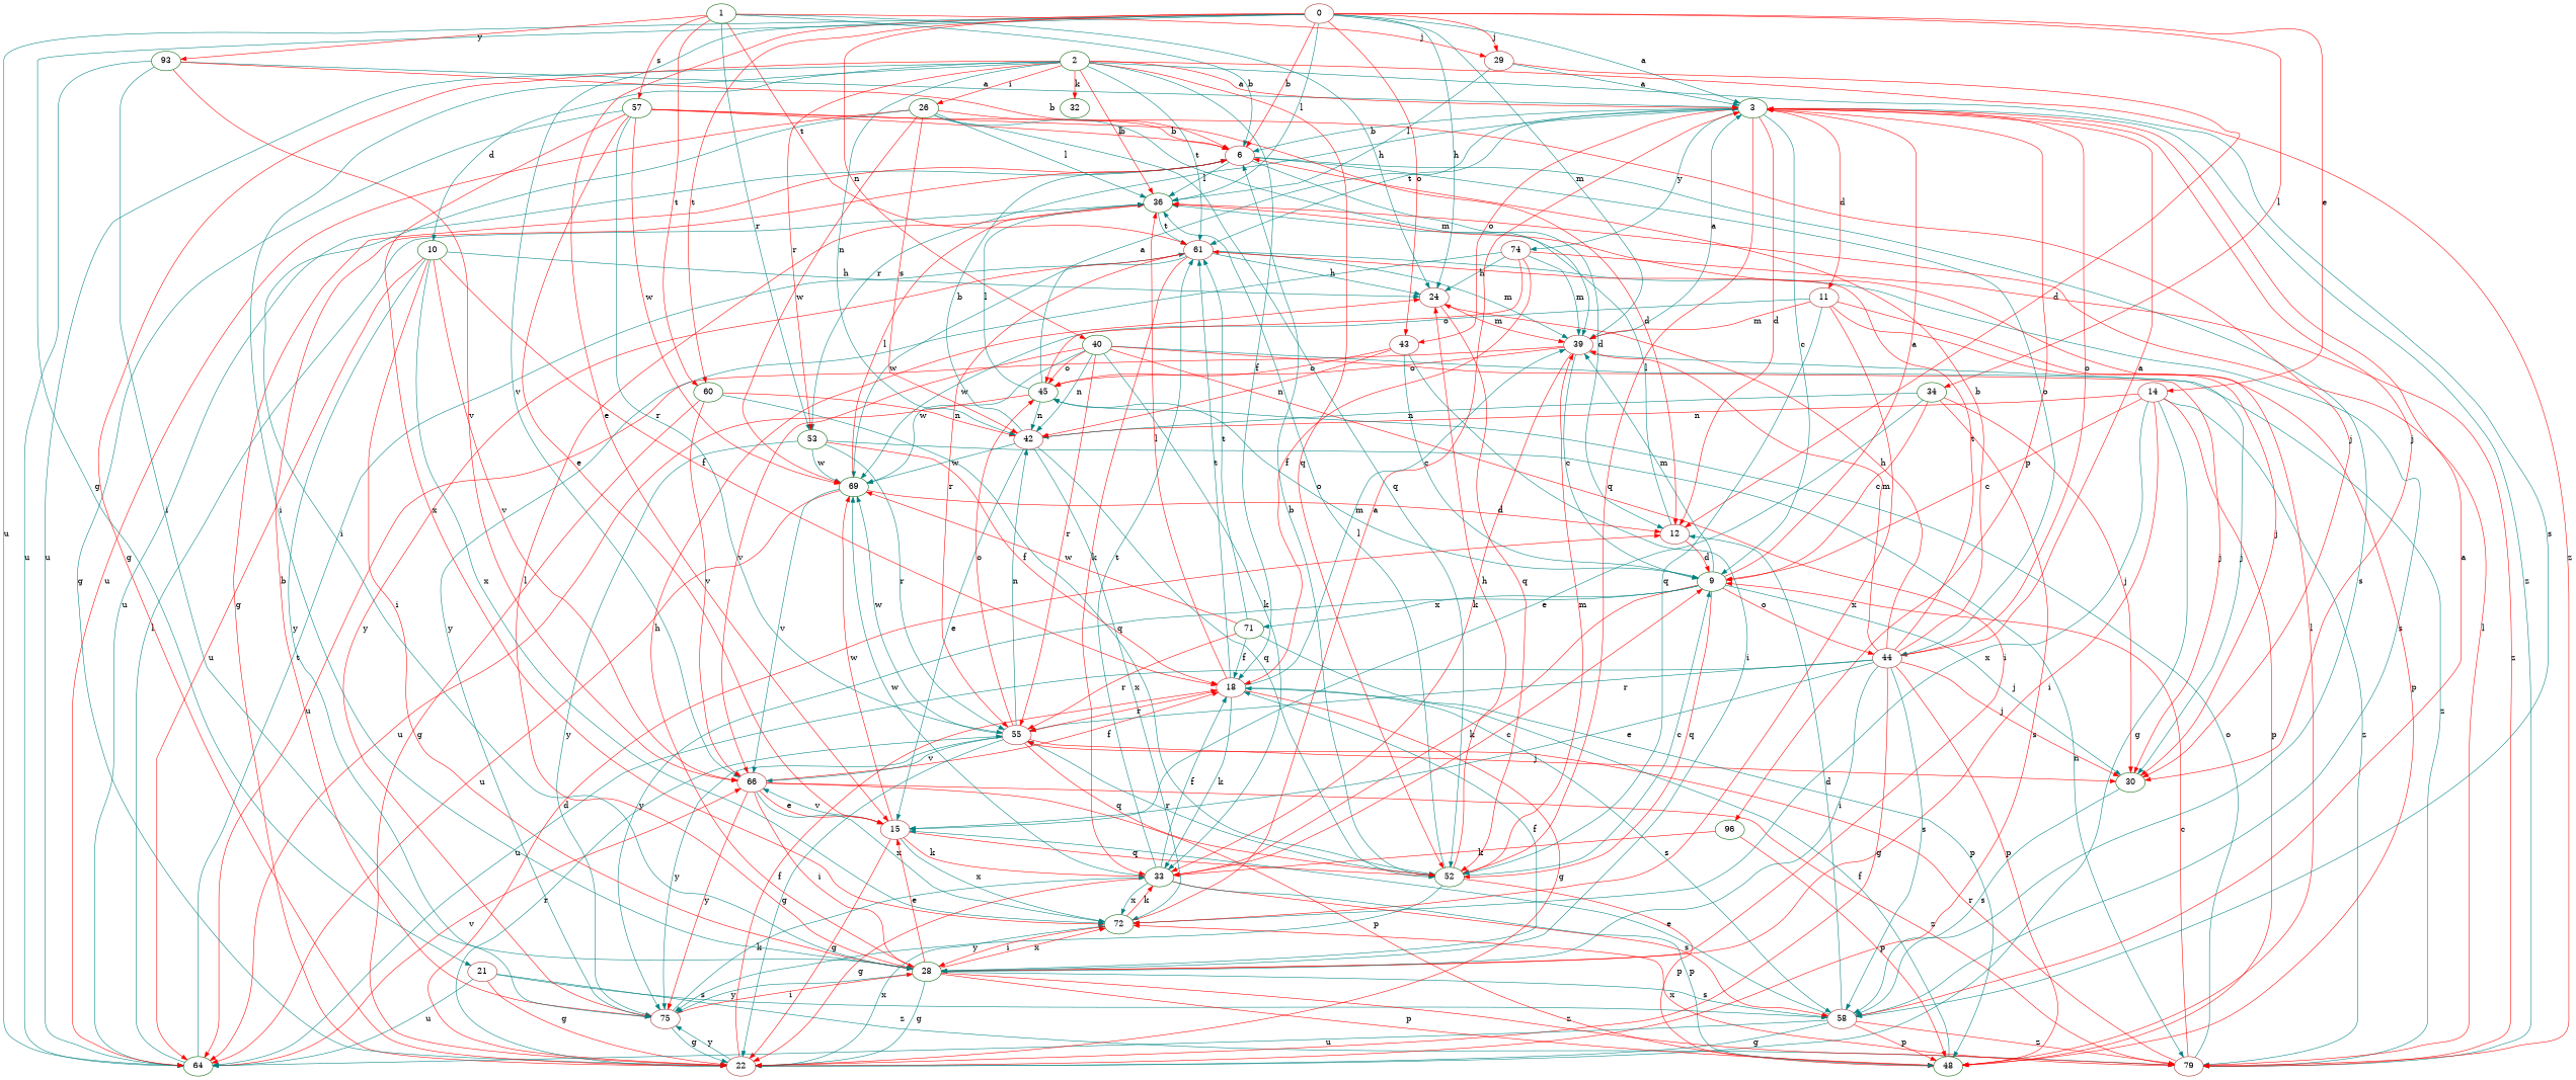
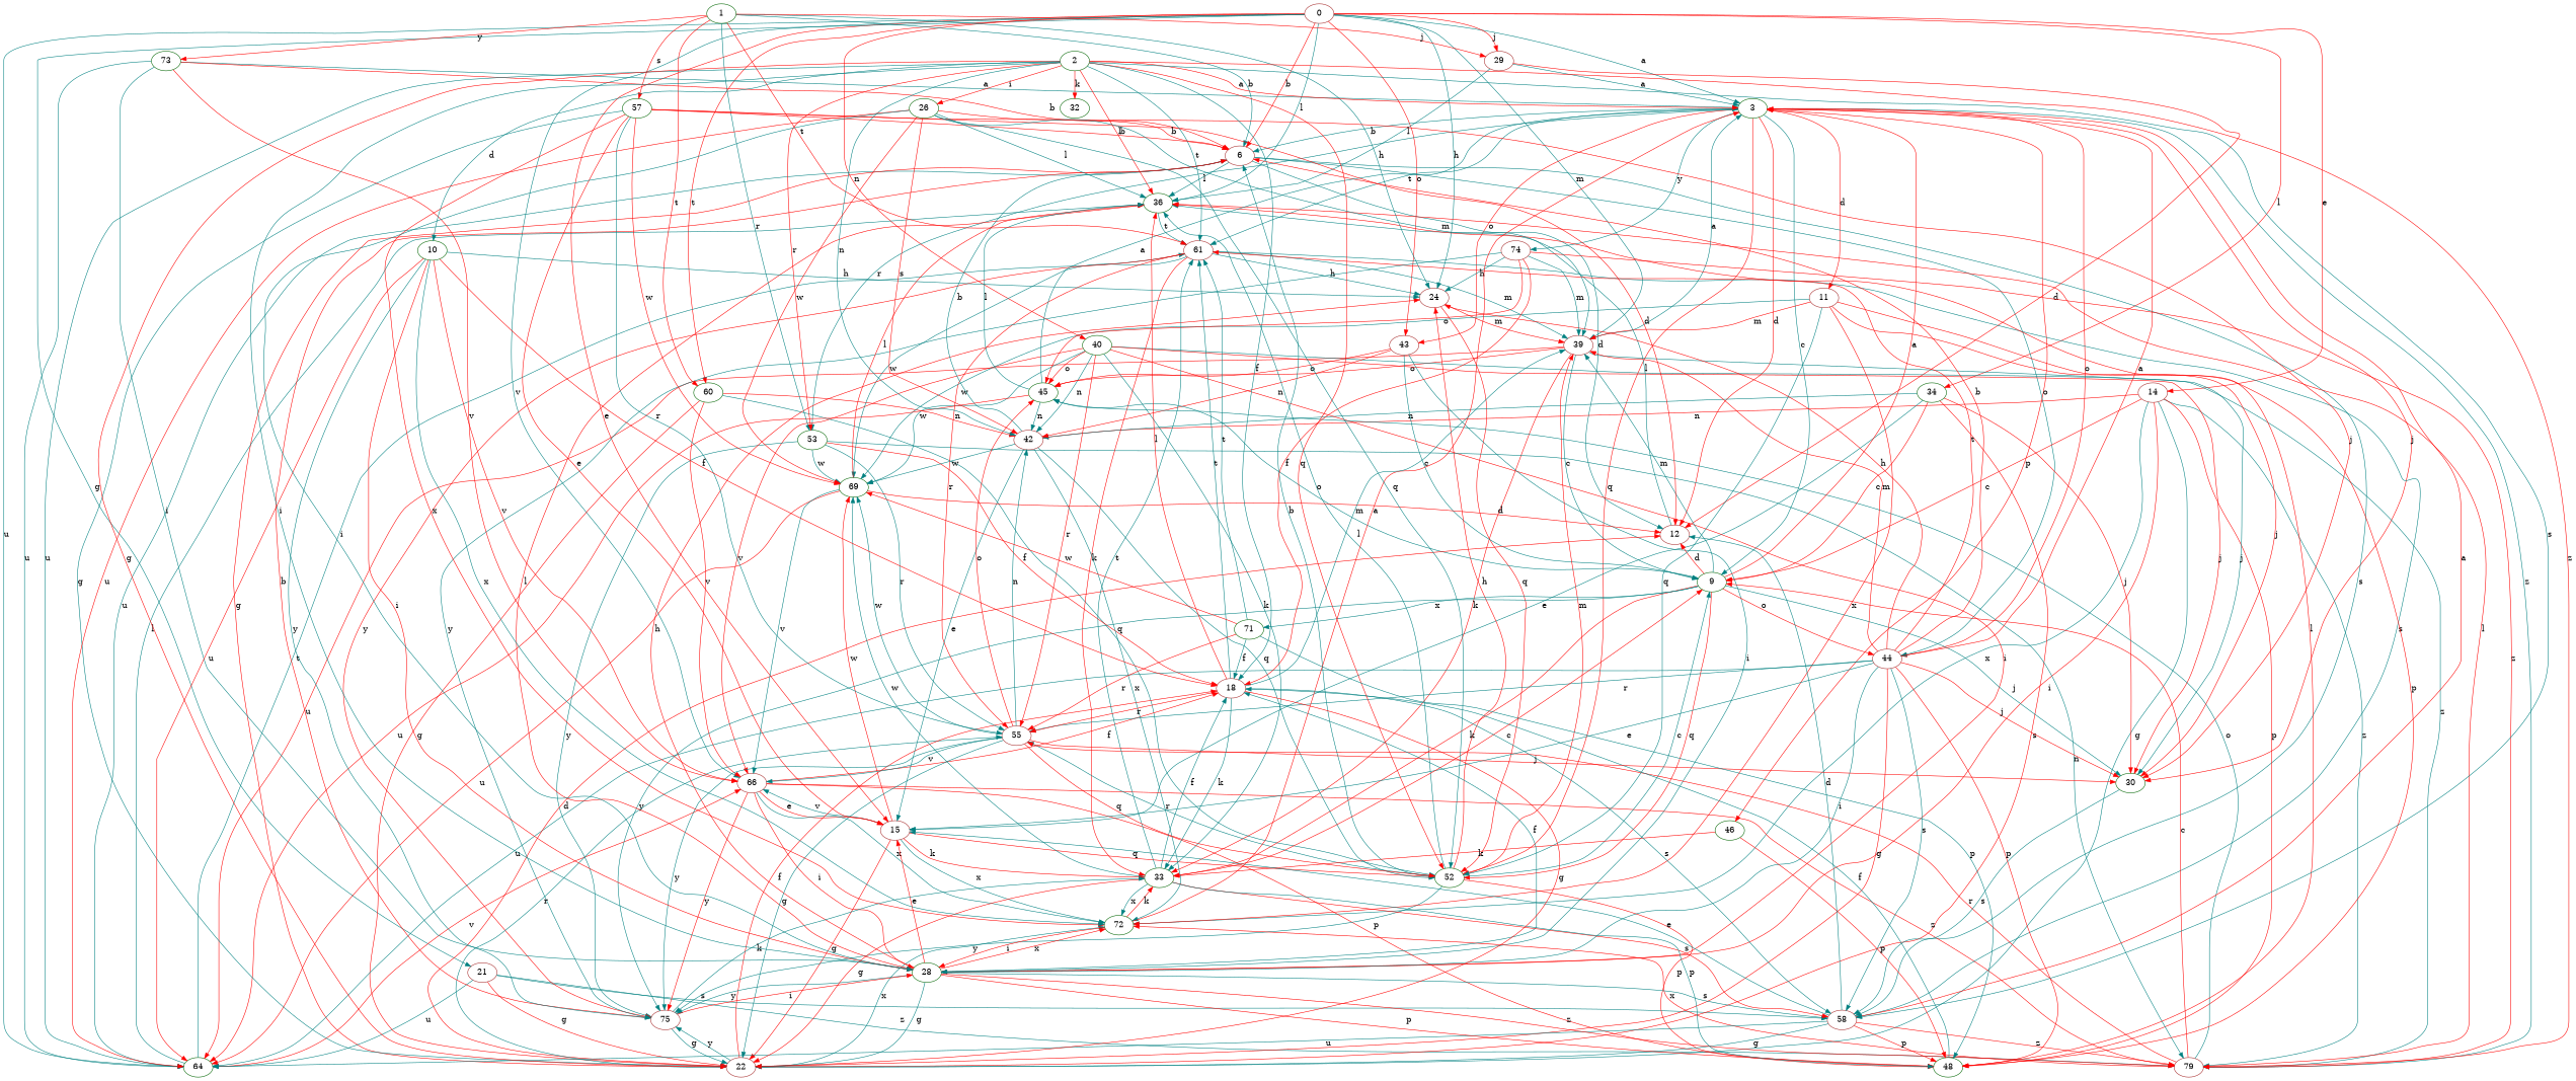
  strict digraph {
    node [color=darkgreen]
    edge [color=red]
    0 [color=brown]
    3
    6 [color=brown]
    14 [color=brown]
    15 [color=brown]
    21 [color=brown]
    24 [color=brown]
    29 [color=brown]
    34
    36
    39 [color=brown]
    40
    43 [color=brown]
    60
    64
    66 [color=brown]
    53
    61 [color=brown]
    52
    79 [color=brown]
    9
    11 [color=brown]
    12 [color=brown]
    30
    44 [color=brown]
-   46 [label=96]
+   46
    74 [color=brown]
    22 [color=brown]
    58 [color=brown]
    28
    42 [color=brown]
    72
    48
    33
    69
    45
    55 [color=brown]
    18 [color=brown]
    75 [color=brown]
    1
    57
-   73 [label=93]
+   73
    2
    10
    26
    32
    71
    0 -> 3 [color=teal label=a]
    0 -> 6 [label=b]
    0 -> 14 [label=e]
    0 -> 15 [label=e]
    0 -> 21 [color=teal label=g]
    0 -> 24 [color=teal label=h]
    0 -> 29 [label=j]
    0 -> 34 [label=l]
    0 -> 36 [color=teal label=l]
    0 -> 39 [color=teal label=m]
    0 -> 40 [label=n]
    0 -> 43 [label=o]
    0 -> 60 [label=t]
    0 -> 64 [color=teal label=u]
    0 -> 66 [color=teal label=v]
    3 -> 6 [color=teal label=b]
    3 -> 43 [label=o]
    3 -> 53 [color=teal label=r]
    3 -> 61 [color=teal label=t]
    3 -> 52 [label=q]
    3 -> 79 [color=teal label=z]
    3 -> 9 [color=teal label=c]
    3 -> 11 [label=d]
    3 -> 12 [label=d]
    3 -> 30 [label=j]
    3 -> 44 [label=o]
    3 -> 46 [label=p]
    3 -> 74 [color=teal label=y]
    6 -> 36 [color=teal label=l]
    6 -> 64 [color=teal label=u]
    6 -> 12 [color=teal label=d]
    6 -> 44 [color=teal label=o]
    6 -> 22 [label=g]
    6 -> 58 [color=teal label=s]
    14 -> 79 [color=teal label=z]
    14 -> 9 [label=c]
    14 -> 22 [color=teal label=g]
    14 -> 28 [label=i]
    14 -> 42 [label=n]
    14 -> 72 [color=teal label=x]
    14 -> 48 [label=p]
    15 -> 66 [color=teal label=v]
    15 -> 52 [label=q]
    15 -> 22 [label=g]
    15 -> 72 [color=teal label=x]
    15 -> 33 [label=k]
    15 -> 69 [label=w]
    21 -> 64 [color=teal label=u]
    21 -> 79 [color=teal label=z]
    21 -> 22 [label=g]
    21 -> 58 [color=teal label=s]
    24 -> 39 [label=m]
    24 -> 52 [label=q]
    29 -> 3 [color=teal label=a]
    29 -> 36 [color=teal label=l]
    29 -> 12 [label=d]
    34 -> 15 [color=teal label=e]
    34 -> 9 [label=c]
    34 -> 30 [label=j]
    34 -> 22 [label=s]
    34 -> 42 [color=teal label=n]
    36 -> 61 [color=teal label=t]
    39 -> 3 [color=teal label=a]
    39 -> 64 [label=u]
    39 -> 9 [color=teal label=c]
    39 -> 30 [color=teal label=j]
    39 -> 33 [label=k]
    39 -> 45 [label=o]
    40 -> 66 [label=v]
    40 -> 79 [color=teal label=z]
    40 -> 30 [label=j]
    40 -> 28 [label=i]
    40 -> 42 [color=teal label=n]
    40 -> 33 [color=teal label=k]
    40 -> 69 [color=teal label=w]
    40 -> 45 [label=o]
    40 -> 55 [label=r]
    43 -> 9 [color=teal label=c]
    43 -> 28 [color=teal label=i]
    43 -> 42 [label=n]
    43 -> 45 [label=o]
    60 -> 66 [label=v]
    60 -> 52 [color=teal label=q]
    60 -> 22 [label=g]
    60 -> 42 [label=n]
    64 -> 36 [color=teal label=l]
    64 -> 66 [label=v]
    64 -> 61 [color=teal label=t]
    66 -> 15 [label=e]
    66 -> 79 [label=z]
    66 -> 28 [label=i]
    66 -> 72 [color=teal label=x]
    66 -> 48 [label=p]
    66 -> 18 [label=f]
    66 -> 75 [label=y]
    53 -> 79 [color=teal label=n]
    53 -> 69 [color=teal label=w]
    53 -> 55 [color=teal label=r]
    53 -> 18 [label=f]
    53 -> 75 [color=teal label=y]
    61 -> 24 [color=teal label=h]
    61 -> 39 [color=teal label=m]
    61 -> 58 [color=teal label=s]
    61 -> 33 [label=k]
    61 -> 69 [color=teal label=w]
    61 -> 55 [label=r]
    61 -> 75 [label=y]
    52 -> 6 [color=teal label=b]
    52 -> 24 [label=h]
    52 -> 36 [color=teal label=l]
    52 -> 39 [label=m]
    52 -> 9 [color=teal label=c]
    52 -> 48 [label=p]
    52 -> 55 [color=teal label=r]
    52 -> 75 [color=teal label=y]
    79 -> 36 [label=l]
    79 -> 9 [label=c]
    79 -> 72 [label=x]
    79 -> 45 [color=teal label=o]
    79 -> 55 [label=r]
    9 -> 3 [label=a]
    9 -> 39 [color=teal label=m]
    9 -> 52 [label=q]
-   12 -> 9 [label=d]
+   9 -> 12 [label=d]
    9 -> 30 [color=teal label=j]
    9 -> 44 [label=o]
    9 -> 33 [label=k]
    9 -> 45 [color=teal label=o]
    9 -> 75 [color=teal label=y]
    9 -> 71 [color=teal label=x]
    11 -> 39 [label=m]
    11 -> 52 [color=teal label=q]
    11 -> 30 [label=j]
    11 -> 72 [label=x]
    11 -> 48 [label=p]
    11 -> 69 [color=teal label=w]
    12 -> 36 [color=teal label=l]
    30 -> 58 [color=teal label=s]
    44 -> 3 [label=a]
    44 -> 6 [label=b]
    44 -> 15 [color=teal label=e]
    44 -> 24 [label=h]
    44 -> 39 [label=m]
    44 -> 64 [color=teal label=u]
    44 -> 61 [label=t]
    44 -> 30 [label=j]
    44 -> 22 [label=g]
    44 -> 58 [color=teal label=s]
    44 -> 28 [color=teal label=i]
    44 -> 48 [label=p]
    44 -> 55 [color=teal label=r]
    46 -> 48 [label=p]
    46 -> 33 [label=k]
    74 -> 24 [color=teal label=h]
    74 -> 39 [color=teal label=m]
    74 -> 79 [label=z]
    74 -> 45 [label=o]
    74 -> 18 [label=f]
    74 -> 75 [color=teal label=y]
    22 -> 12 [label=d]
    22 -> 72 [color=teal label=x]
    22 -> 55 [color=teal label=r]
    22 -> 18 [label=f]
    22 -> 75 [color=teal label=y]
    58 -> 3 [label=a]
    58 -> 15 [color=teal label=e]
    58 -> 64 [color=teal label=u]
    58 -> 79 [label=z]
    58 -> 12 [color=teal label=d]
    58 -> 22 [color=teal label=g]
    58 -> 48 [label=p]
    28 -> 15 [label=e]
    28 -> 24 [label=h]
    28 -> 36 [label=l]
    28 -> 79 [label=z]
    28 -> 22 [color=teal label=g]
    28 -> 58 [color=teal label=s]
    28 -> 72 [label=x]
    28 -> 48 [label=p]
    28 -> 18 [color=teal label=f]
    28 -> 75 [color=teal label=y]
    42 -> 6 [color=teal label=b]
    42 -> 15 [color=teal label=e]
    42 -> 52 [color=teal label=q]
    42 -> 72 [color=teal label=x]
    42 -> 69 [color=teal label=w]
    72 -> 3 [label=a]
    72 -> 28 [label=i]
    72 -> 33 [label=k]
    48 -> 36 [label=l]
    48 -> 18 [color=teal label=f]
    33 -> 61 [color=teal label=t]
    33 -> 9 [label=c]
    33 -> 22 [label=g]
    33 -> 58 [label=s]
    33 -> 72 [color=teal label=x]
    33 -> 48 [color=teal label=p]
    33 -> 69 [color=teal label=w]
    33 -> 18 [color=teal label=f]
    69 -> 36 [label=l]
    69 -> 64 [label=u]
    69 -> 66 [color=teal label=v]
    69 -> 12 [label=d]
    45 -> 3 [color=teal label=a]
    45 -> 36 [color=teal label=l]
    45 -> 64 [label=u]
    45 -> 42 [color=teal label=n]
    55 -> 66 [color=teal label=v]
    55 -> 52 [label=q]
    55 -> 30 [label=j]
    55 -> 22 [color=teal label=g]
    55 -> 42 [color=teal label=n]
    55 -> 69 [color=teal label=w]
    55 -> 45 [label=o]
    55 -> 75 [color=teal label=y]
    18 -> 36 [label=l]
    18 -> 39 [color=teal label=m]
    18 -> 61 [color=teal label=t]
    18 -> 22 [label=g]
    18 -> 58 [color=teal label=s]
    18 -> 33 [color=teal label=k]
    18 -> 55 [label=r]
    75 -> 6 [label=b]
    75 -> 22 [color=teal label=g]
    75 -> 28 [label=i]
    75 -> 33 [color=teal label=k]
    1 -> 6 [color=teal label=b]
    1 -> 24 [color=teal label=h]
    1 -> 29 [label=j]
    1 -> 60 [label=t]
    1 -> 53 [color=teal label=r]
    1 -> 61 [label=t]
    1 -> 57 [label=s]
    1 -> 73 [label=y]
    57 -> 6 [label=b]
    57 -> 15 [label=e]
    57 -> 12 [label=d]
    57 -> 30 [label=j]
    57 -> 22 [color=teal label=g]
    57 -> 72 [label=x]
    57 -> 69 [label=w]
    57 -> 55 [color=teal label=r]
    73 -> 3 [color=teal label=a]
    73 -> 6 [label=b]
    73 -> 64 [color=teal label=u]
    73 -> 66 [label=v]
    73 -> 28 [color=teal label=i]
    2 -> 3 [label=a]
    2 -> 36 [label=l]
    2 -> 64 [color=teal label=u]
    2 -> 53 [label=r]
    2 -> 61 [color=teal label=t]
    2 -> 52 [label=q]
    2 -> 79 [label=z]
    2 -> 22 [label=g]
    2 -> 58 [color=teal label=s]
    2 -> 28 [color=teal label=i]
    2 -> 42 [color=teal label=n]
    2 -> 18 [color=teal label=f]
    2 -> 10 [color=teal label=d]
    2 -> 26 [label=i]
    2 -> 32 [label=k]
    10 -> 24 [color=teal label=h]
    10 -> 64 [label=u]
    10 -> 66 [label=v]
    10 -> 28 [label=i]
    10 -> 72 [color=teal label=x]
    10 -> 18 [label=f]
    10 -> 75 [color=teal label=y]
    26 -> 6 [label=b]
    26 -> 36 [color=teal label=l]
    26 -> 39 [color=teal label=m]
    26 -> 64 [label=u]
    26 -> 52 [color=teal label=q]
    26 -> 28 [color=teal label=i]
    26 -> 42 [label=s]
    26 -> 69 [label=w]
    71 -> 61 [color=teal label=t]
    71 -> 48 [color=teal label=p]
    71 -> 69 [label=w]
    71 -> 55 [label=r]
    71 -> 18 [color=teal label=f]
  }
